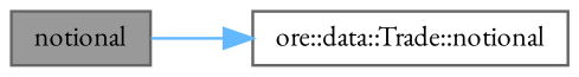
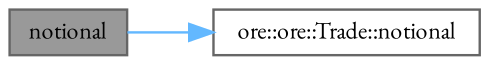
  digraph {
    rankdir=LR
    fontname="EB Garamond"
    node [fontname="EB Garamond" fontsize=10 shape=box style=filled]
    n1 [color=gray40 fillcolor=grey60 fontcolor=black height=0.2 label=notional width=0.4]
-   n2 [color=grey40 fillcolor=white height=0.2 label="ore::data::Trade::notional" width=0.4]
+   n2 [color=grey40 fillcolor=white height=0.2 label="ore::ore::Trade::notional" width=0.4]
    n1 -> n2 [color=steelblue1 fontname="EB Garamond" fontsize=10 labelfontname=Helvetica labelfontsize=10 style=solid]
  }
